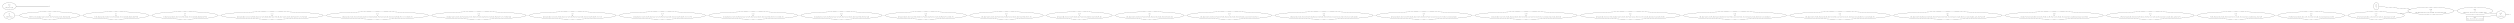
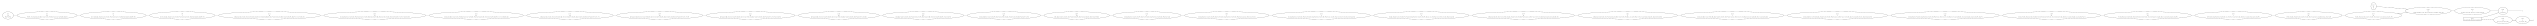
  digraph {
    fontname="PT Serif"
    rankdir=LR
    node [fontname="PT Serif" shape=ellipse]
    edge [arrowhead=none fontname="PT Serif"]
    n1 [label="vt1\n36\n{}"]
    n2 [label="vt59\n14\n{19,20,23,24,5,6,15,16,13,14,26,11,12,22,3,4,21,25}"]
    n3 [label="vt3\n12\n{92,93,94}"]
    n4 [label="vt5\n32\n{92,93,17,18,43,44,47,48,51,52,55,56,59,60,63,64,72,74,78,80,86,88}"]
    n5 [label="vt7\n35\n{17,18,43,44,47,48,51,52,55,56,59,60,63,64,72,74,78,80,86,88,81,82,89,90}"]
    n6 [label="vt9\n11\n{17,18,43,44,47,48,51,52,55,56,59,60,63,64,72,74,78,80,86,88,81,82,89,91}"]
    n7 [label="vt11\n34\n{43,44,47,48,51,52,55,56,59,60,63,64,72,74,78,80,86,88,81,82,19,20,23,24,27,28,31,32,35,36,39,40,69,71,75,77,83,85}"]
    n8 [label="vt13\n31\n{43,44,47,48,51,52,55,56,59,60,63,64,72,74,78,80,86,81,82,19,20,23,24,27,28,31,32,35,36,39,40,69,71,75,77,83,85,87}"]
    n9 [label="vt15\n33\n{43,44,47,48,51,52,55,56,59,60,63,64,72,74,78,80,19,20,23,24,27,28,31,32,35,36,39,40,69,71,75,77,83,85,84}"]
    n10 [label="vt17\n30\n{43,44,47,48,51,52,55,56,59,60,63,64,72,74,78,80,19,20,23,24,27,28,31,32,35,36,39,40,69,71,75,77}"]
    n11 [label="vt19\n26\n{43,44,47,48,51,52,55,56,59,60,63,64,72,74,78,19,20,23,24,27,28,31,32,35,36,39,40,69,71,75,77,79}"]
    n12 [label="vt21\n29\n{43,44,47,48,51,52,55,56,59,60,63,64,72,74,19,20,23,24,27,28,31,32,35,36,39,40,69,71,75,77,67,68,76}"]
    n13 [label="vt23\n28\n{43,44,47,48,51,52,55,56,59,60,63,64,72,74,19,20,23,24,27,28,31,32,35,36,39,40,69,71,67,68}"]
    n14 [label="vt25\n25\n{43,44,47,48,51,52,55,56,59,60,63,64,72,19,20,23,24,27,28,31,32,35,36,39,40,69,71,67,68,73}"]
    n15 [label="vt27\n27\n{43,44,47,48,51,52,55,56,59,60,63,64,19,20,23,24,27,28,31,32,35,36,39,40,69,71,70}"]
    n16 [label="vt29\n24\n{43,44,47,48,51,52,55,56,59,60,63,64,19,20,23,24,27,28,31,32,35,36,39,40}"]
    n17 [label="vt31\n2\n{43,44,47,48,51,52,55,56,59,60,63,19,20,23,24,27,28,31,32,35,36,39,40,65,66}"]
    n18 [label="vt33\n7\n{43,44,47,48,51,52,55,56,59,60,63,19,20,23,24,27,28,31,32,35,36,39,40,66,1,2,5,6,33,37,41,57,61}"]
    n19 [label="vt35\n23\n{43,44,47,48,51,52,55,56,59,60,19,20,23,24,27,28,31,32,35,36,39,40,1,2,5,6,33,37,41,57,61,7,9,10,15,16,30,42,54}"]
    n20 [label="vt37\n6\n{43,44,47,48,51,52,55,56,59,19,20,23,24,27,28,31,32,35,36,39,40,1,2,5,6,33,37,41,57,7,9,10,15,16,30,42,54,62}"]
    n21 [label="vt39\n22\n{43,44,47,48,51,52,55,56,19,20,23,24,27,28,31,32,35,36,39,40,1,2,5,6,33,37,41,57,7,9,15,16,30,42,54,8,13,14,26,38,50}"]
    n22 [label="vt41\n5\n{43,44,47,48,51,52,55,19,20,23,24,27,28,31,32,35,36,39,40,1,2,5,6,33,37,41,7,9,15,16,30,42,54,8,13,14,26,38,50,58}"]
    n23 [label="vt43\n21\n{43,44,47,48,51,52,19,20,23,24,27,28,31,32,35,36,39,40,1,2,5,6,33,37,41,15,16,30,42,54,13,14,26,38,50,11,12,22,34,46}"]
    n24 [label="vt45\n1\n{43,44,47,48,51,19,20,23,24,27,28,31,32,35,36,39,40,1,2,5,6,33,37,41,15,16,30,42,13,14,26,38,50,11,12,22,34,46,53}"]
    n25 [label="vt47\n20\n{43,44,47,48,19,20,23,24,27,28,31,32,35,36,39,40,5,6,33,37,41,15,16,30,42,13,14,26,38,50,11,12,22,34,46,3,4,21,25,29,45,49}"]
    n26 [label="vt49\n19\n{43,44,19,20,23,24,27,28,31,32,35,36,39,40,5,6,33,37,41,15,16,30,42,13,14,26,38,11,12,22,34,46,3,4,21,25,29,45}"]
    n27 [label="vt51\n18\n{19,20,23,24,27,28,31,32,35,36,39,40,5,6,33,37,41,15,16,30,42,13,14,26,38,11,12,22,34,3,4,21,25,29}"]
    n28 [label="vt53\n17\n{19,20,23,24,27,28,31,32,35,36,5,6,33,37,15,16,30,13,14,26,38,11,12,22,34,3,4,21,25,29}"]
    n29 [label="vt55\n16\n{19,20,23,24,27,28,31,32,5,6,33,15,16,30,13,14,26,11,12,22,34,3,4,21,25,29}"]
    n30 [label="vt57\n15\n{19,20,23,24,27,28,5,6,15,16,30,13,14,26,11,12,22,3,4,21,25,29}"]
    n31 [label="vt61\n13\n{19,20,5,6,15,16,13,14,11,12,22,3,4,21}"]
    n32 [label="vt69\n4\n{5,6,3,4}"]
    n33 [label="vt67\n{5,6,15,16,13,14,11,12,3,4}" shape=box]
+   n34 [label="vt63\n10\n{15,16,13,14,11,12}"]
    n35 [label="vt75\n9\n{13,14,11,12}"]
    n36 [fixedsize=true fontsize=14 height=.25 label=3 shape=plaintext width=.25]
    n37 [fixedsize=true fontsize=14 height=.25 label=4 shape=plaintext width=.25]
    n1 -> n2
    n2 -> n31
    n3 -> n4
    n4 -> n5
    n5 -> n6
    n6 -> n7
    n7 -> n8
    n8 -> n9
    n9 -> n10
    n10 -> n11
    n11 -> n12
    n12 -> n13
    n13 -> n14
    n14 -> n15
    n15 -> n16
    n16 -> n17
    n17 -> n18
    n18 -> n19
    n19 -> n20
    n20 -> n21
    n21 -> n22
    n22 -> n23
    n23 -> n24
    n24 -> n25
    n25 -> n26
    n26 -> n27
    n27 -> n28
    n28 -> n29
    n29 -> n30
    n30 -> n2
    n31 -> n32
    n32 -> n36
    n33 -> n32
+   n33 -> n34
+   n34 -> n35
    n35 -> n37
  }
